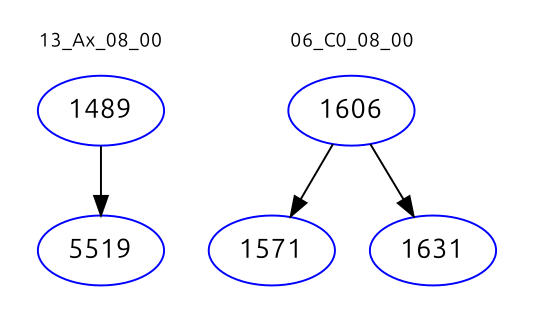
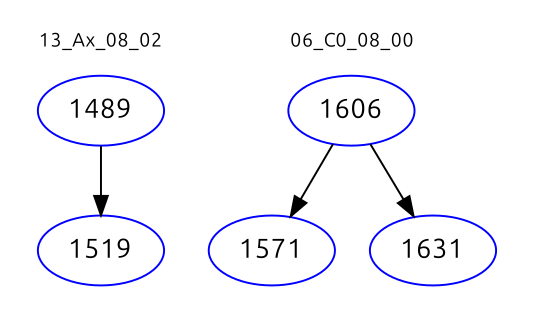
  digraph {
    fontname=Ubuntu
    node [color=blue fontname=Ubuntu]
    edge [color=black fontname=Ubuntu]
    n1 [label=1489]
-   n2 [label=5519]
+   n2 [label=1519]
    n3 [label=1606]
    n4 [label=1571]
    n5 [label=1631]
    subgraph cluster_1 {
      color=white
      fontsize=10
-     label="13_Ax_08_00"
+     label="13_Ax_08_02"
      n1
      n2
    }
    subgraph cluster_2 {
      color=white
      fontsize=10
      label="06_C0_08_00"
      n3
      n4
      n5
    }
    n1 -> n2
    n3 -> n4
    n3 -> n5
  }
